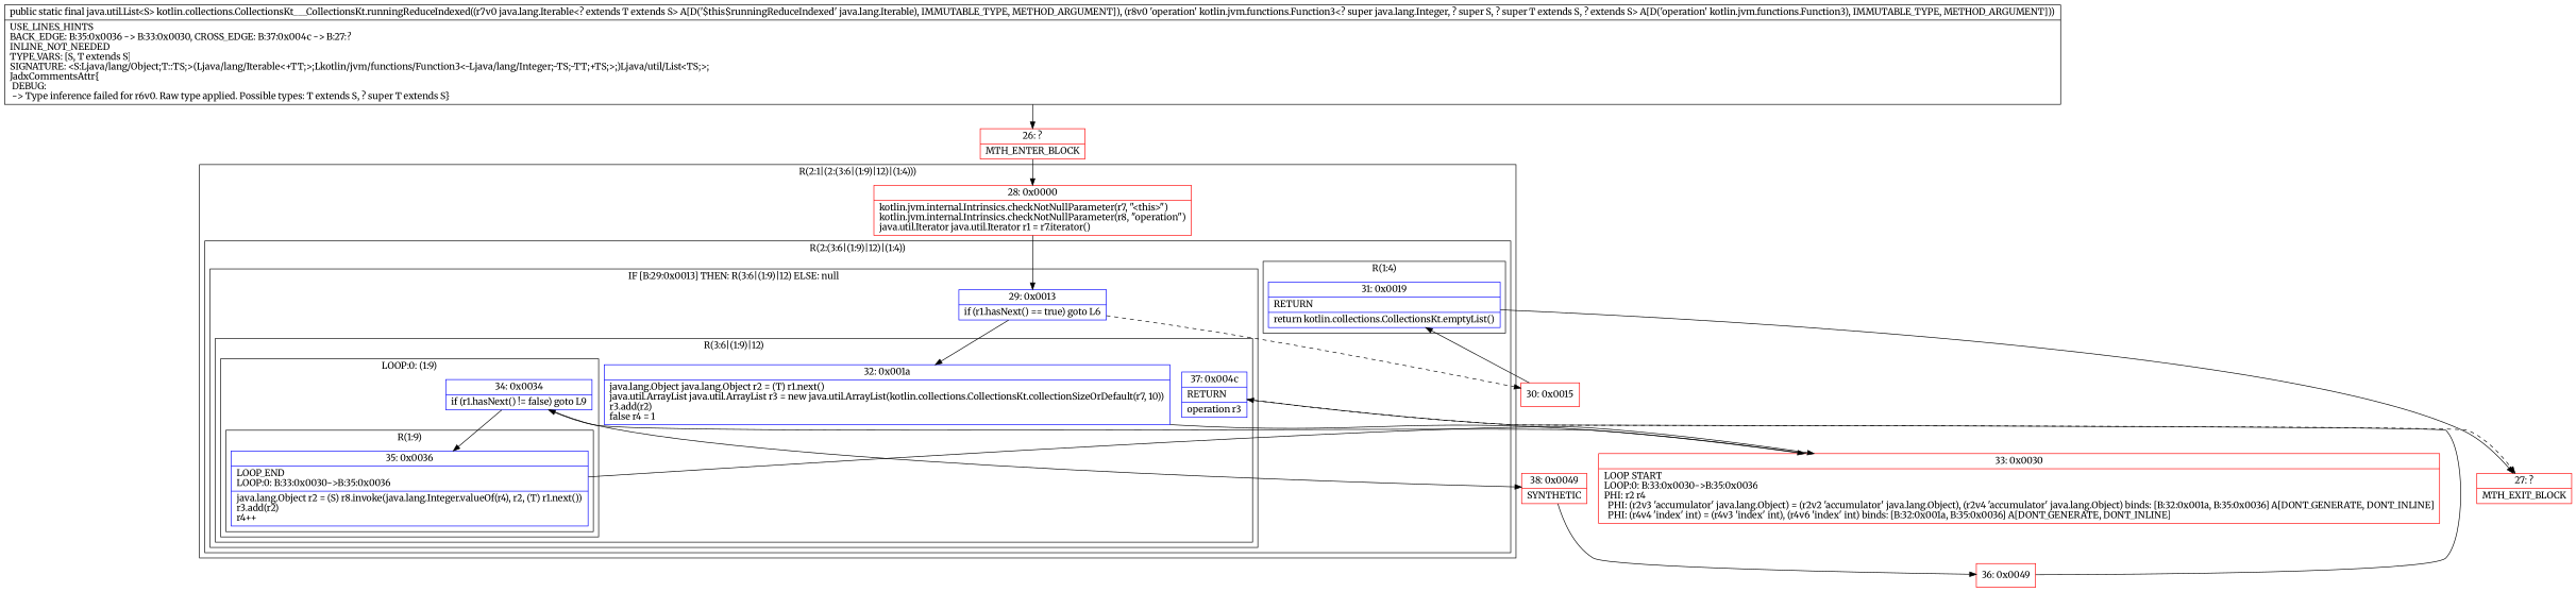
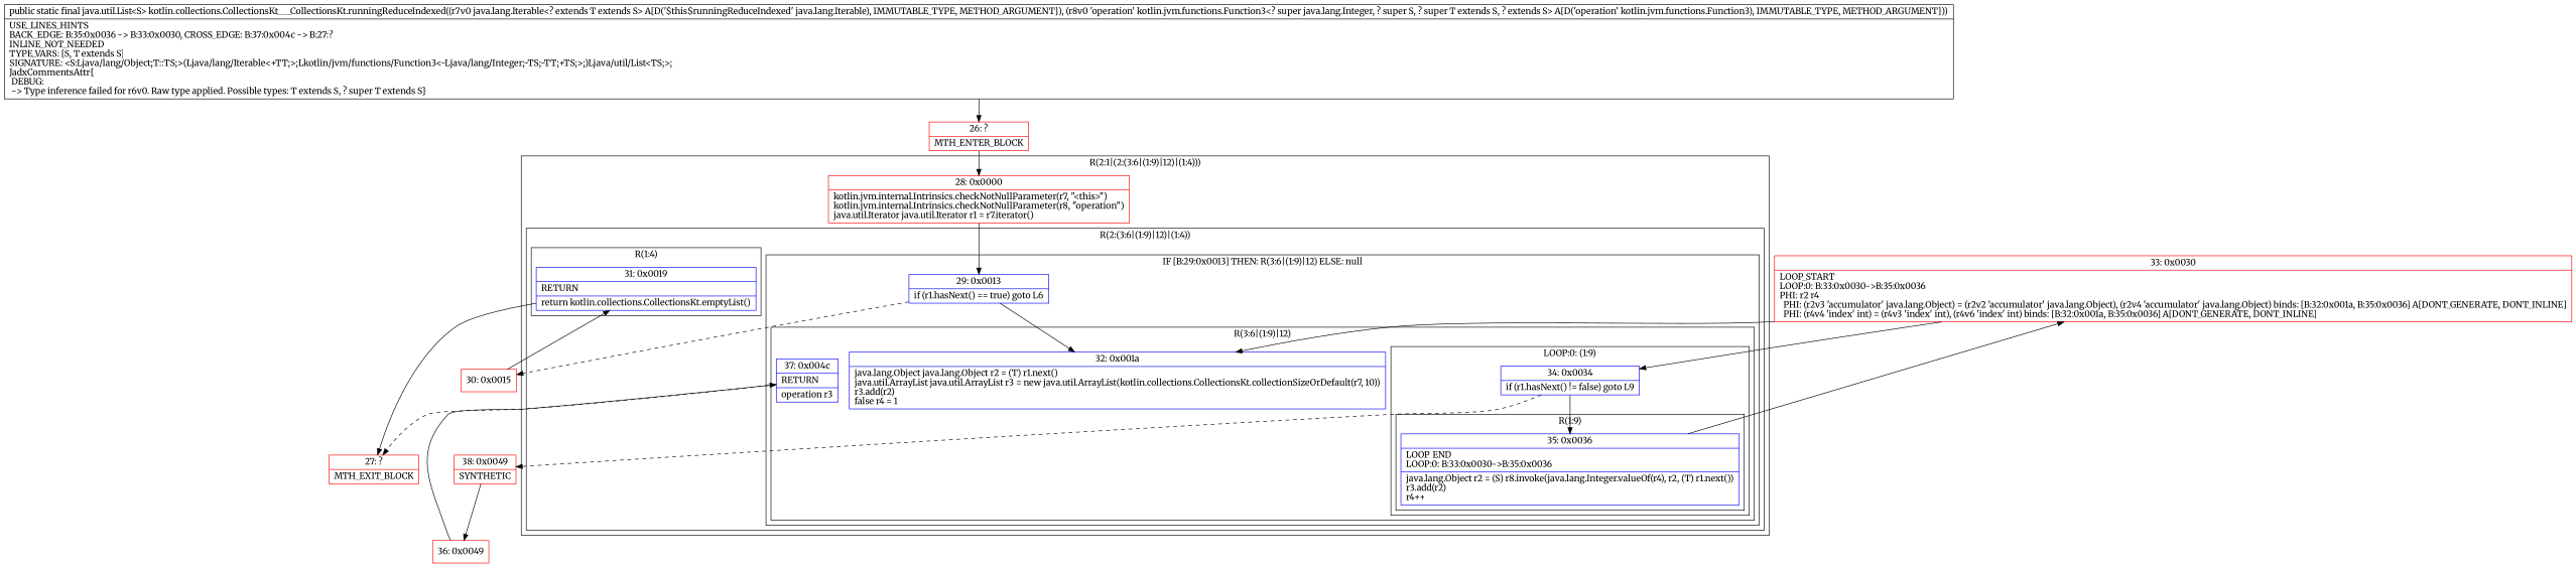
  digraph {
    fontname=Merriweather
    node [color=red fontname=Merriweather shape=record]
    edge [fontname=Merriweather]
    n1 [color=blue label="{35\:\ 0x0036|LOOP_END\lLOOP:0: B:33:0x0030\-\>B:35:0x0036\l|java.lang.Object r2 = (S) r8.invoke(java.lang.Integer.valueOf(r4), r2, (T) r1.next())\lr3.add(r2)\lr4++\l}"]
    n2 [color=blue label="{34\:\ 0x0034|if (r1.hasNext() != false) goto L9\l}"]
    n3 [color=blue label="{32\:\ 0x001a|java.lang.Object java.lang.Object r2 = (T) r1.next()\ljava.util.ArrayList java.util.ArrayList r3 = new java.util.ArrayList(kotlin.collections.CollectionsKt.collectionSizeOrDefault(r7, 10))\lr3.add(r2)\lfalse r4 = 1\l}"]
    n4 [color=blue label="{37\:\ 0x004c|RETURN\l|operation r3\l}"]
    n5 [color=blue label="{29\:\ 0x0013|if (r1.hasNext() == true) goto L6\l}"]
    n6 [color=blue label="{31\:\ 0x0019|RETURN\l|return kotlin.collections.CollectionsKt.emptyList()\l}"]
    n7 [label="{28\:\ 0x0000|kotlin.jvm.internal.Intrinsics.checkNotNullParameter(r7, \"\<this\>\")\lkotlin.jvm.internal.Intrinsics.checkNotNullParameter(r8, \"operation\")\ljava.util.Iterator java.util.Iterator r1 = r7.iterator()\l}"]
    n8 [label="{33\:\ 0x0030|LOOP_START\lLOOP:0: B:33:0x0030\-\>B:35:0x0036\lPHI: r2 r4 \l  PHI: (r2v3 'accumulator' java.lang.Object) = (r2v2 'accumulator' java.lang.Object), (r2v4 'accumulator' java.lang.Object) binds: [B:32:0x001a, B:35:0x0036] A[DONT_GENERATE, DONT_INLINE]\l  PHI: (r4v4 'index' int) = (r4v3 'index' int), (r4v6 'index' int) binds: [B:32:0x001a, B:35:0x0036] A[DONT_GENERATE, DONT_INLINE]\l}"]
    n9 [label="{38\:\ 0x0049|SYNTHETIC\l}"]
    n10 [label="{27\:\ ?|MTH_EXIT_BLOCK\l}"]
    n11 [label="{30\:\ 0x0015}"]
    n12 [label="{36\:\ 0x0049}"]
    n13 [label="{26\:\ ?|MTH_ENTER_BLOCK\l}"]
    n14 [label="{public static final java.util.List\<S\> kotlin.collections.CollectionsKt___CollectionsKt.runningReduceIndexed((r7v0 java.lang.Iterable\<? extends T extends S\> A[D('$this$runningReduceIndexed' java.lang.Iterable), IMMUTABLE_TYPE, METHOD_ARGUMENT]), (r8v0 'operation' kotlin.jvm.functions.Function3\<? super java.lang.Integer, ? super S, ? super T extends S, ? extends S\> A[D('operation' kotlin.jvm.functions.Function3), IMMUTABLE_TYPE, METHOD_ARGUMENT]))  | USE_LINES_HINTS\lBACK_EDGE: B:35:0x0036 \-\> B:33:0x0030, CROSS_EDGE: B:37:0x004c \-\> B:27:?\lINLINE_NOT_NEEDED\lTYPE_VARS: [S, T extends S]\lSIGNATURE: \<S:Ljava\/lang\/Object;T::TS;\>(Ljava\/lang\/Iterable\<+TT;\>;Lkotlin\/jvm\/functions\/Function3\<\-Ljava\/lang\/Integer;\-TS;\-TT;+TS;\>;)Ljava\/util\/List\<TS;\>;\lJadxCommentsAttr\{\l DEBUG: \l \-\> Type inference failed for r6v0. Raw type applied. Possible types: T extends S, ? super T extends S\}\l}" color=""]
    subgraph cluster_1 {
      label="R(2:1|(2:(3:6|(1:9)|12)|(1:4)))"
      n7
      subgraph cluster_2 {
        label="R(2:(3:6|(1:9)|12)|(1:4))"
        subgraph cluster_3 {
          label="IF [B:29:0x0013] THEN: R(3:6|(1:9)|12) ELSE: null"
          n5
          subgraph cluster_4 {
            label="R(3:6|(1:9)|12)"
            n3
            n4
            subgraph cluster_5 {
              label="LOOP:0: (1:9)"
              n2
              subgraph cluster_6 {
                label="R(1:9)"
                n1
              }
            }
          }
        }
        subgraph cluster_7 {
          label="R(1:4)"
          n6
        }
      }
    }
    n1 -> n8
    n2 -> n1
-   n2 -> n9 [style=solid]
-   n3 -> n8
+   n2 -> n9 [style=dashed]
+   n8 -> n3
    n4 -> n10 [style=dashed]
    n5 -> n3
    n5 -> n11 [style=dashed]
    n6 -> n10
    n7 -> n5
    n8 -> n2
    n9 -> n12
    n11 -> n6
    n12 -> n4
    n13 -> n7
    n14 -> n13
  }
